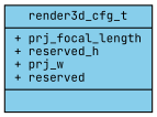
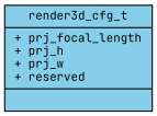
  digraph {
    fontname="JetBrains Mono"
-   n1 [color=black fillcolor=skyblue fontcolor=black fontname="JetBrains Mono" fontsize=10 height=0.2 label="{render3d_cfg_t\n|+ prj_focal_length\l+ reserved_h\l+ prj_w\l+ reserved\l|}" shape=record style=filled width=0.4]
+   n1 [color=black fillcolor=skyblue fontcolor=black fontname="JetBrains Mono" fontsize=10 height=0.2 label="{render3d_cfg_t\n|+ prj_focal_length\l+ prj_h\l+ prj_w\l+ reserved\l|}" shape=record style=filled width=0.4]
  }
